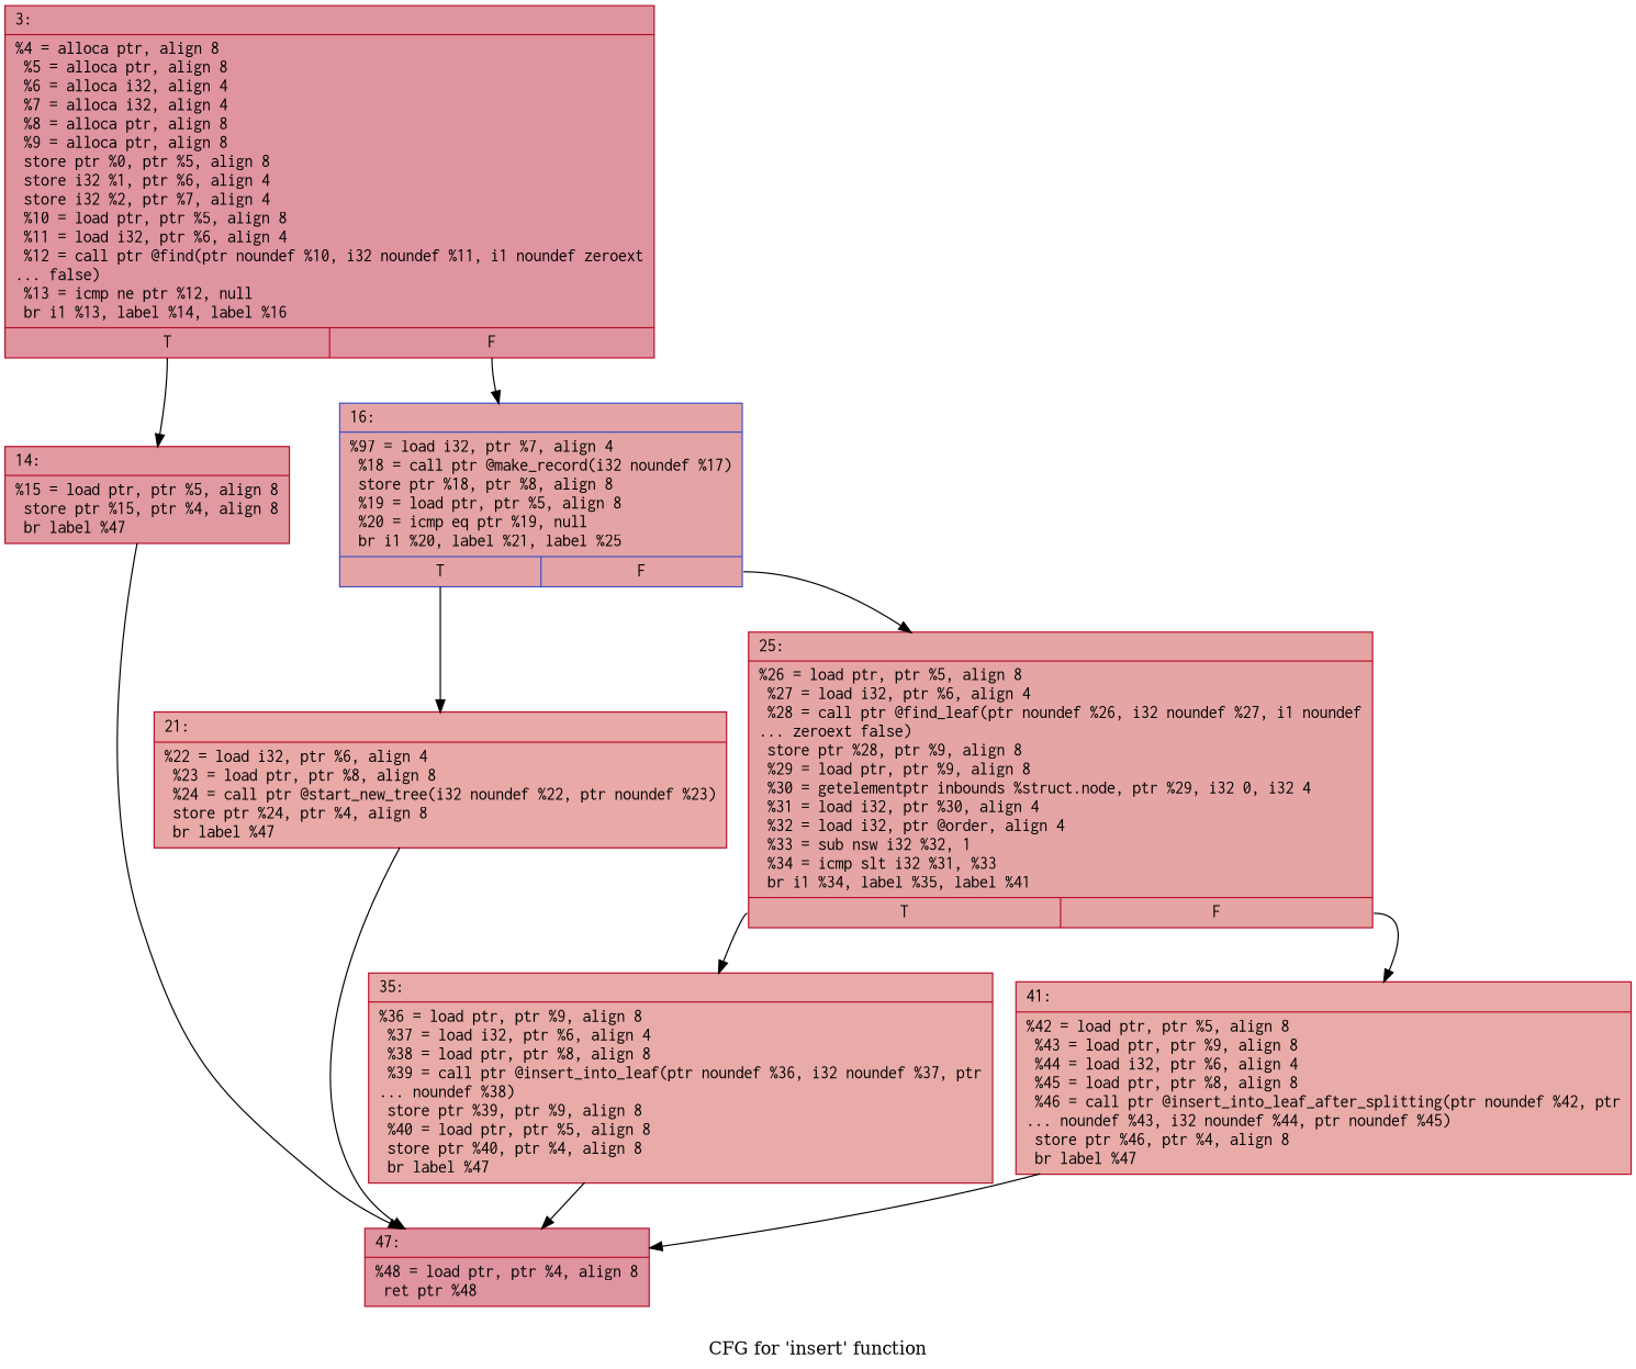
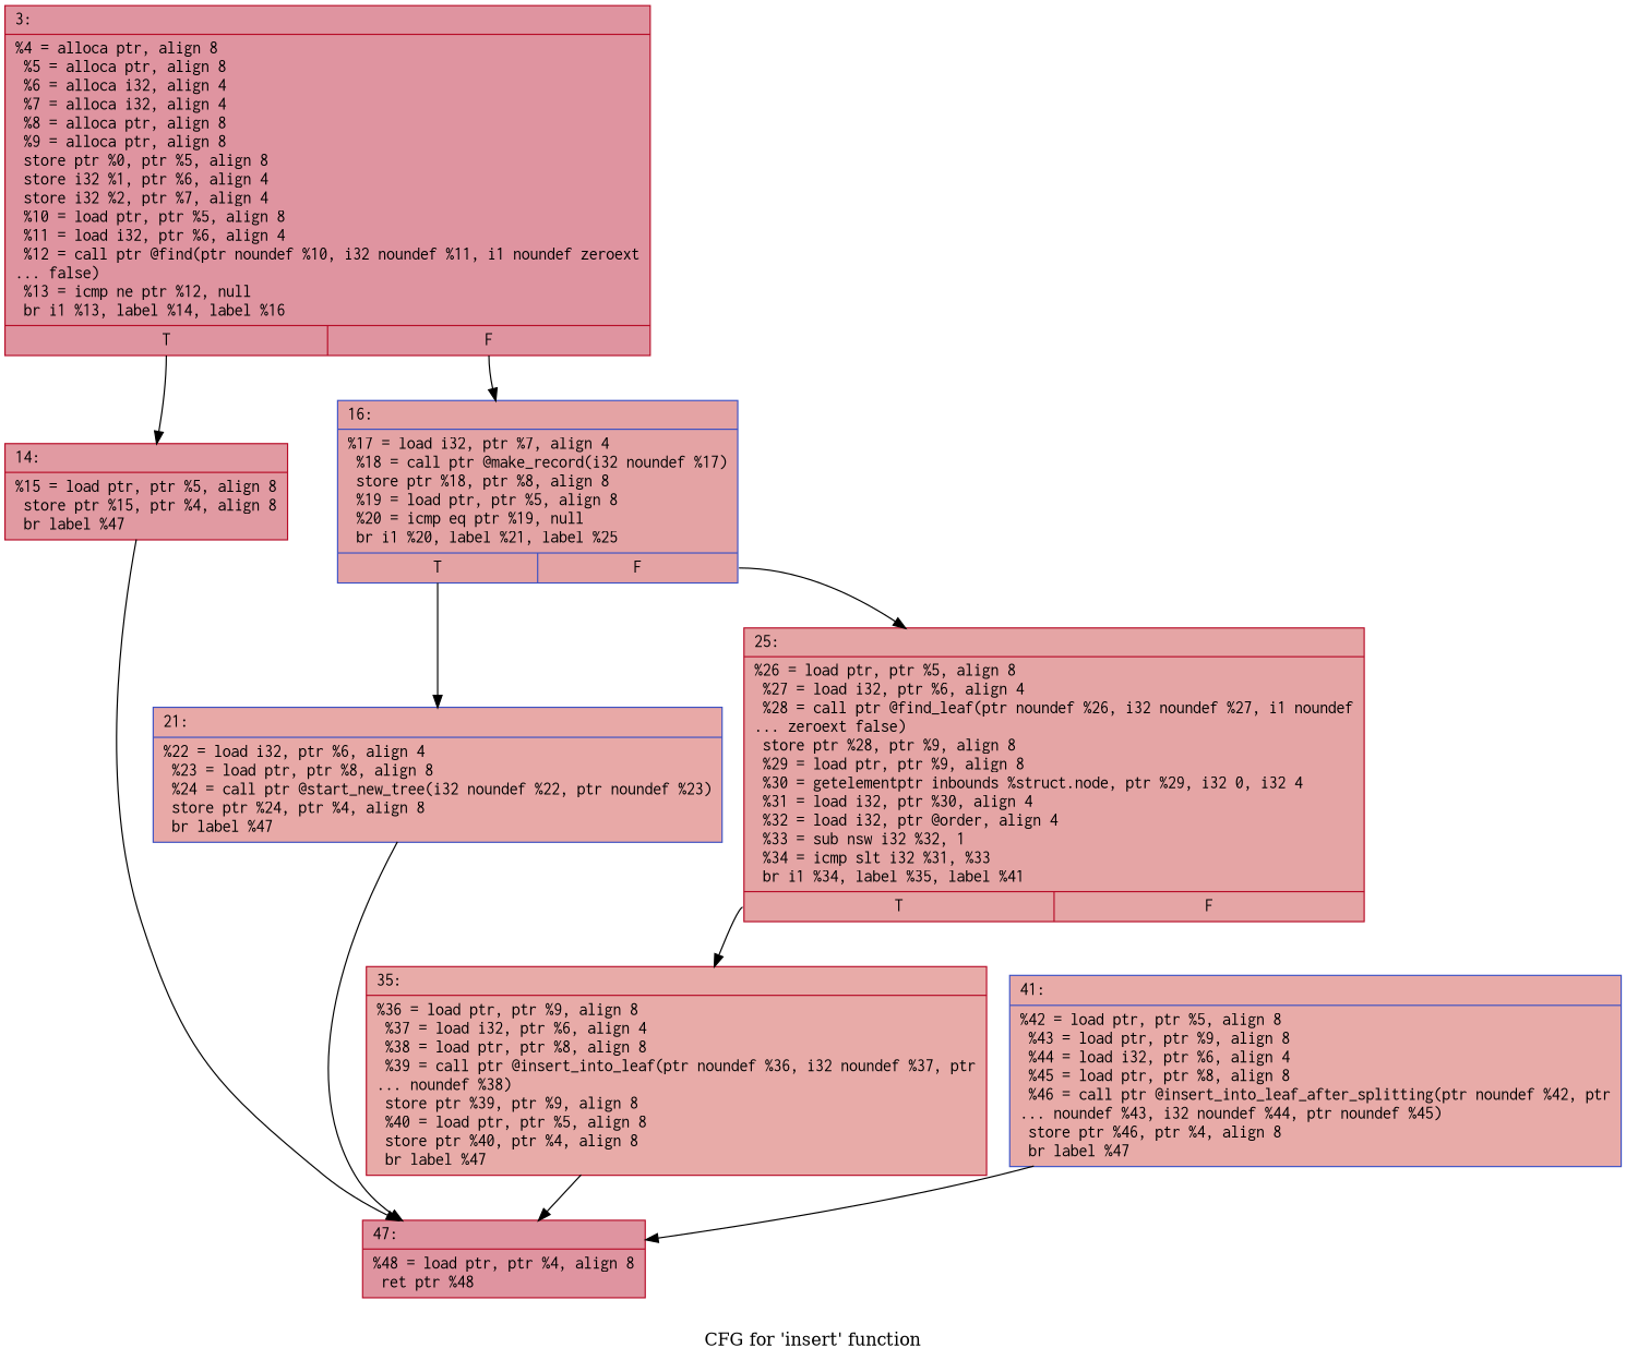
  digraph {
    label="CFG for 'insert' function"
    node [color="#b70d28ff" fillcolor="#b70d2870" fontname=Courier shape=record style=filled]
    n1 [label="{3:\l|  %4 = alloca ptr, align 8\l  %5 = alloca ptr, align 8\l  %6 = alloca i32, align 4\l  %7 = alloca i32, align 4\l  %8 = alloca ptr, align 8\l  %9 = alloca ptr, align 8\l  store ptr %0, ptr %5, align 8\l  store i32 %1, ptr %6, align 4\l  store i32 %2, ptr %7, align 4\l  %10 = load ptr, ptr %5, align 8\l  %11 = load i32, ptr %6, align 4\l  %12 = call ptr @find(ptr noundef %10, i32 noundef %11, i1 noundef zeroext\l... false)\l  %13 = icmp ne ptr %12, null\l  br i1 %13, label %14, label %16\l|{<s0>T|<s1>F}}"]
    n2 [fillcolor="#bb1b2c70" label="{14:\l|  %15 = load ptr, ptr %5, align 8\l  store ptr %15, ptr %4, align 8\l  br label %47\l}"]
-   n3 [color="#3d50c3ff" fillcolor="#c32e3170" label="{16:\l|  %97 = load i32, ptr %7, align 4\l  %18 = call ptr @make_record(i32 noundef %17)\l  store ptr %18, ptr %8, align 8\l  %19 = load ptr, ptr %5, align 8\l  %20 = icmp eq ptr %19, null\l  br i1 %20, label %21, label %25\l|{<s0>T|<s1>F}}"]
+   n3 [color="#3d50c3ff" fillcolor="#c32e3170" label="{16:\l|  %17 = load i32, ptr %7, align 4\l  %18 = call ptr @make_record(i32 noundef %17)\l  store ptr %18, ptr %8, align 8\l  %19 = load ptr, ptr %5, align 8\l  %20 = icmp eq ptr %19, null\l  br i1 %20, label %21, label %25\l|{<s0>T|<s1>F}}"]
    n4 [label="{47:\l|  %48 = load ptr, ptr %4, align 8\l  ret ptr %48\l}"]
-   n5 [fillcolor="#ca3b3770" label="{21:\l|  %22 = load i32, ptr %6, align 4\l  %23 = load ptr, ptr %8, align 8\l  %24 = call ptr @start_new_tree(i32 noundef %22, ptr noundef %23)\l  store ptr %24, ptr %4, align 8\l  br label %47\l}"]
+   n5 [color="#3d50c3ff" fillcolor="#ca3b3770" label="{21:\l|  %22 = load i32, ptr %6, align 4\l  %23 = load ptr, ptr %8, align 8\l  %24 = call ptr @start_new_tree(i32 noundef %22, ptr noundef %23)\l  store ptr %24, ptr %4, align 8\l  br label %47\l}"]
    n6 [fillcolor="#c5333470" label="{25:\l|  %26 = load ptr, ptr %5, align 8\l  %27 = load i32, ptr %6, align 4\l  %28 = call ptr @find_leaf(ptr noundef %26, i32 noundef %27, i1 noundef\l... zeroext false)\l  store ptr %28, ptr %9, align 8\l  %29 = load ptr, ptr %9, align 8\l  %30 = getelementptr inbounds %struct.node, ptr %29, i32 0, i32 4\l  %31 = load i32, ptr %30, align 4\l  %32 = load i32, ptr @order, align 4\l  %33 = sub nsw i32 %32, 1\l  %34 = icmp slt i32 %31, %33\l  br i1 %34, label %35, label %41\l|{<s0>T|<s1>F}}"]
    n7 [fillcolor="#cc403a70" label="{35:\l|  %36 = load ptr, ptr %9, align 8\l  %37 = load i32, ptr %6, align 4\l  %38 = load ptr, ptr %8, align 8\l  %39 = call ptr @insert_into_leaf(ptr noundef %36, i32 noundef %37, ptr\l... noundef %38)\l  store ptr %39, ptr %9, align 8\l  %40 = load ptr, ptr %5, align 8\l  store ptr %40, ptr %4, align 8\l  br label %47\l}"]
-   n8 [fillcolor="#cc403a70" label="{41:\l|  %42 = load ptr, ptr %5, align 8\l  %43 = load ptr, ptr %9, align 8\l  %44 = load i32, ptr %6, align 4\l  %45 = load ptr, ptr %8, align 8\l  %46 = call ptr @insert_into_leaf_after_splitting(ptr noundef %42, ptr\l... noundef %43, i32 noundef %44, ptr noundef %45)\l  store ptr %46, ptr %4, align 8\l  br label %47\l}"]
+   n8 [color="#3d50c3ff" fillcolor="#cc403a70" label="{41:\l|  %42 = load ptr, ptr %5, align 8\l  %43 = load ptr, ptr %9, align 8\l  %44 = load i32, ptr %6, align 4\l  %45 = load ptr, ptr %8, align 8\l  %46 = call ptr @insert_into_leaf_after_splitting(ptr noundef %42, ptr\l... noundef %43, i32 noundef %44, ptr noundef %45)\l  store ptr %46, ptr %4, align 8\l  br label %47\l}"]
    n1 -> n2 [tailport=s0]
    n1 -> n3 [tailport=s1]
    n2 -> n4
    n3 -> n5 [tailport=s0]
    n3 -> n6 [tailport=s1]
    n5 -> n4
    n6 -> n7 [tailport=s0]
-   n6 -> n8 [tailport=s1]
    n7 -> n4
    n8 -> n4
  }
